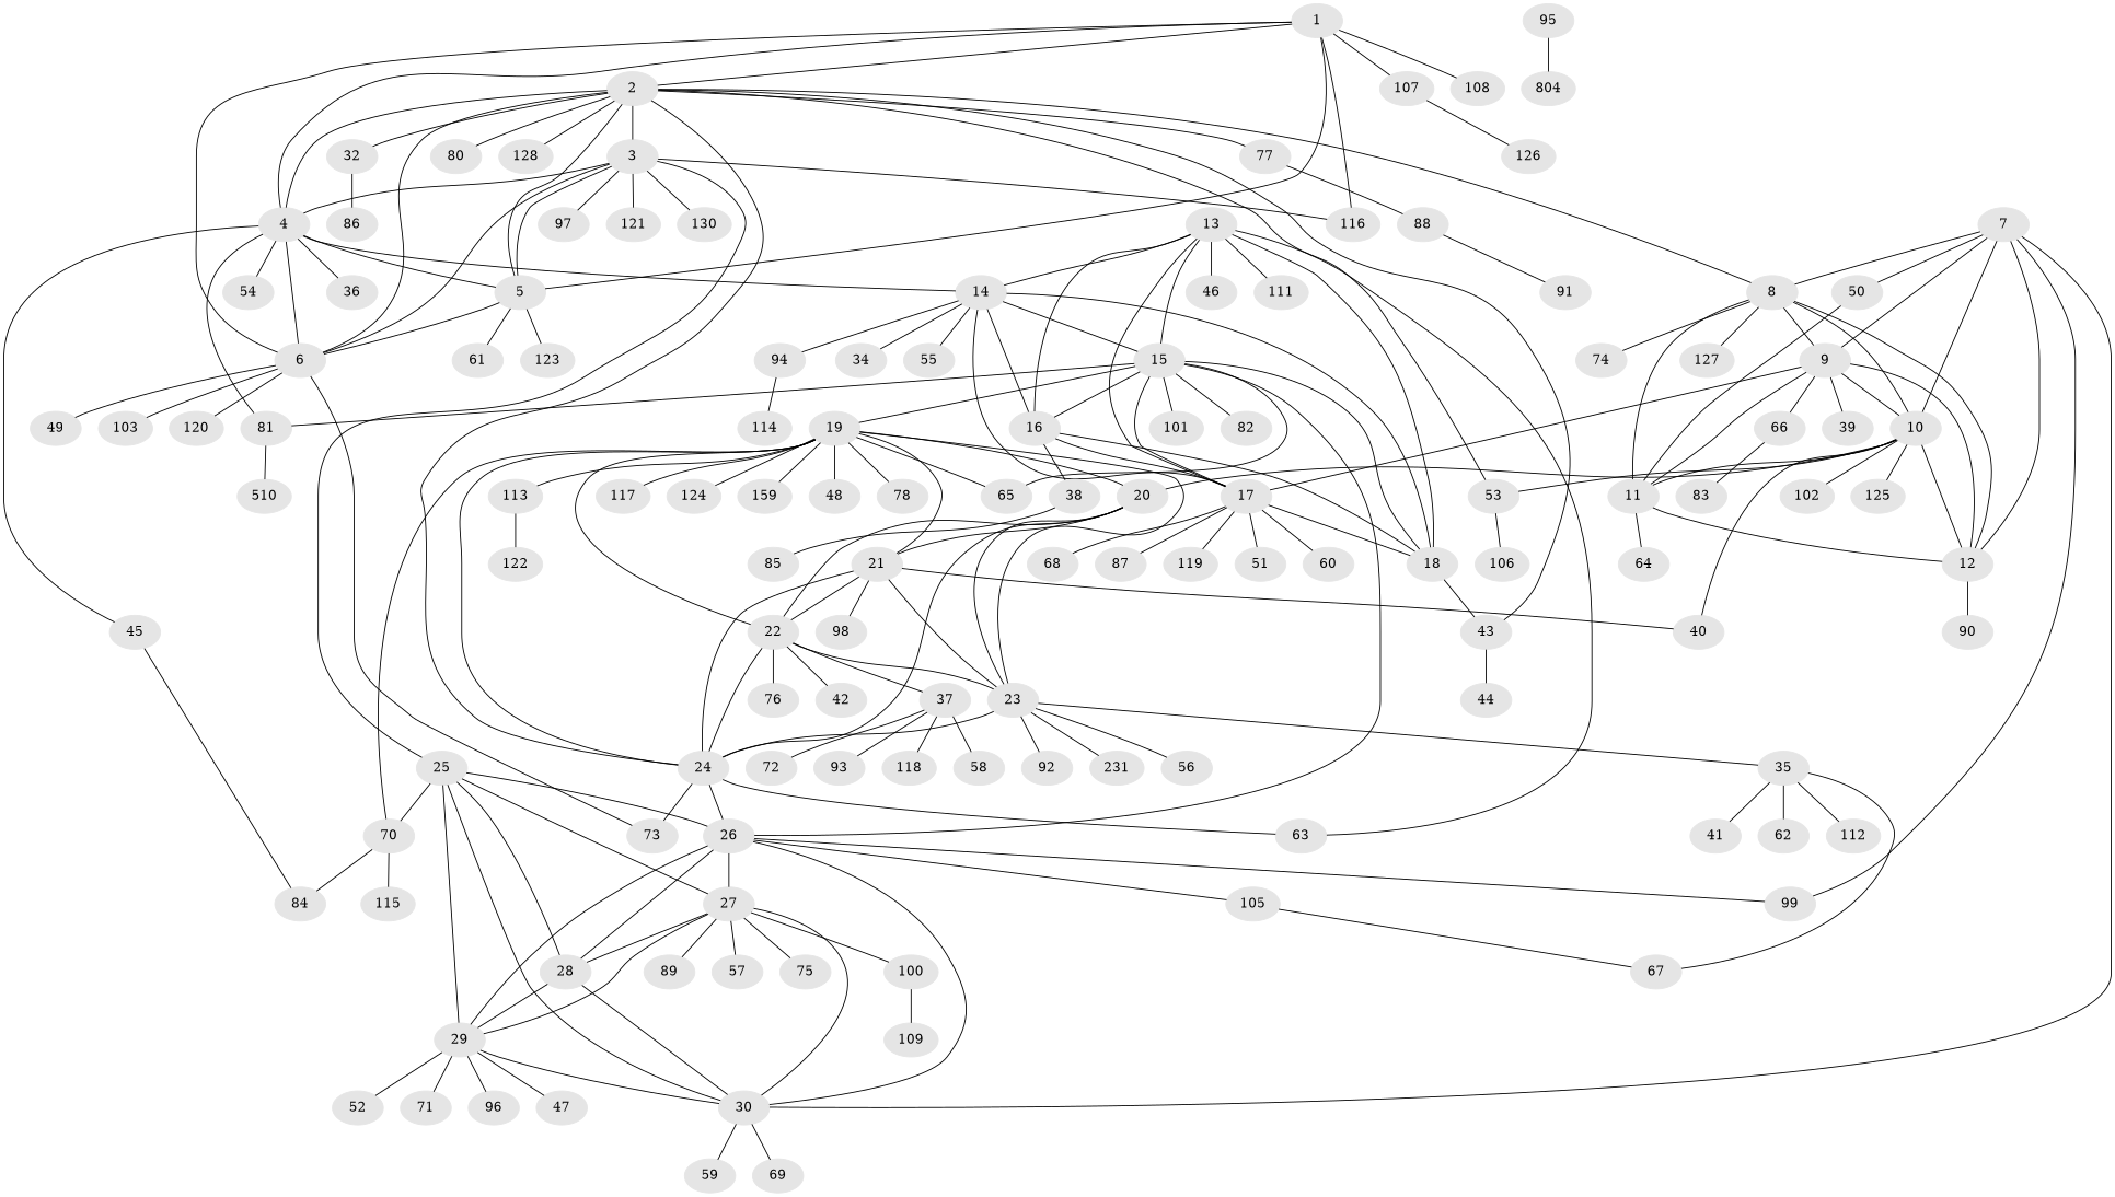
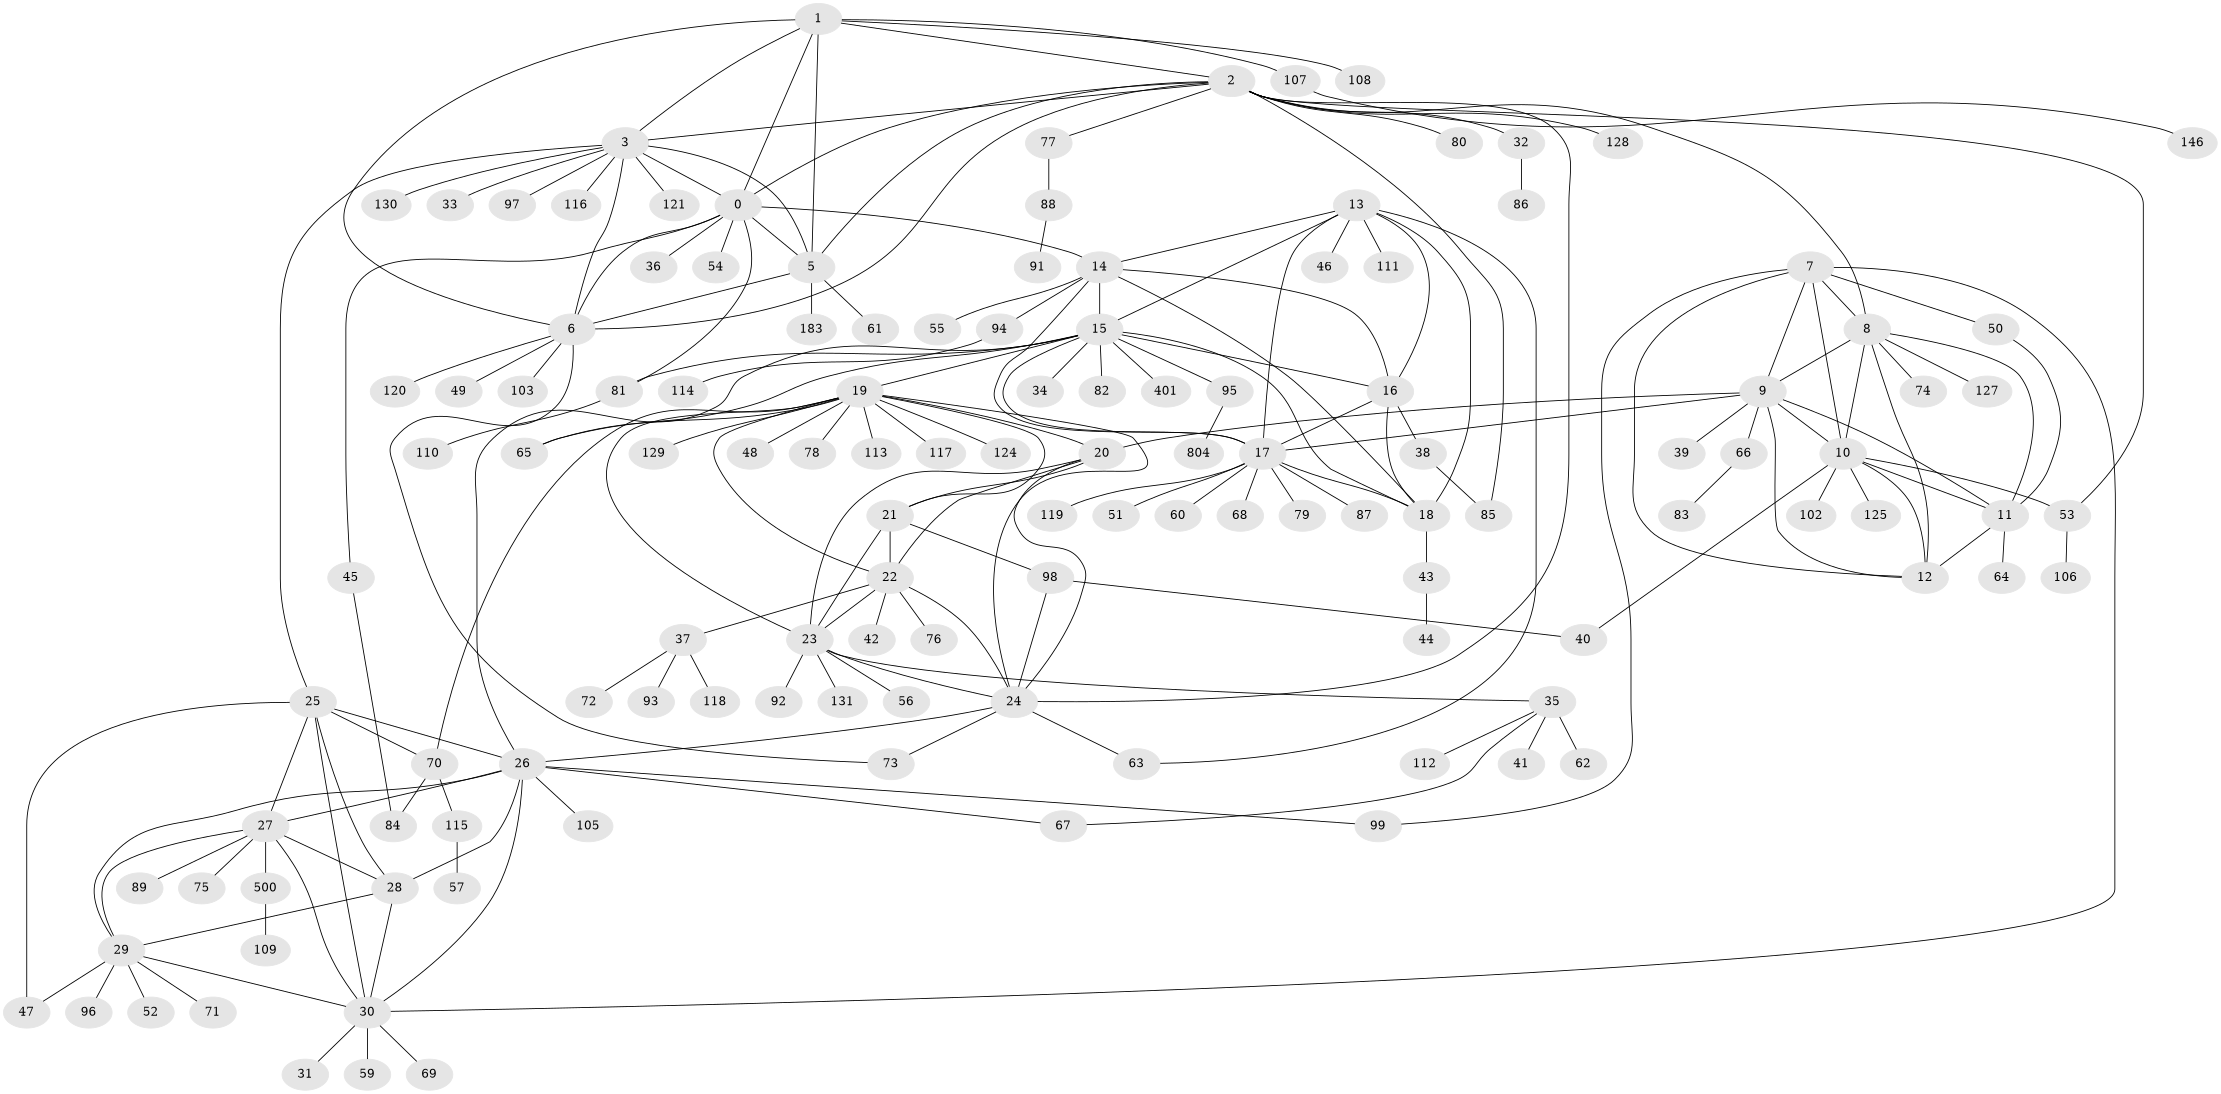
  graph {
    node [color=gray90 style=filled]
    1
    2
    3
-   4
+   4 [label=0]
    5
    6
    107
    108
    8
    24
    32
    43
    53
    77
    80
    128
    25
+   33
    97
    116
    121
    130
    14
    36
    45
    54
    81
    61
-   123
+   123 [label=183]
    49
    73
    103
    120
-   126
+   126 [label=146]
    9
    10
    11
    12
    74
    127
    63
    26
    86
    44
    106
    88
    30
    70
    27
    28
    29
    17
    15
    16
    18
    34
    55
    94
    84
-   110 [label=510]
+   110
    7
    50
    99
    39
    66
    20
    40
    102
    125
    64
-   90
+   31
    59
    69
    51
    60
    68
+   79
    87
    119
    83
    21
    22
    23
    13
    46
    111
    19
    65
    82
    95
-   101
+   101 [label=401]
    38
    114
    48
    78
    113
    117
    124
-   129 [label=159]
+   129
    67
    105
    n103 [label=804]
    85
    98
    37
    42
    76
    35
    56
    92
-   131 [label=231]
+   131
    115
-   122
-   58
    72
    93
    118
    41
    62
    112
    57
    75
    89
-   100
+   100 [label=500]
    47
    52
    71
    96
    109
    91
    1 -- 2
-   1 -- 116
+   1 -- 3
    1 -- 4
    1 -- 5
    1 -- 6
    1 -- 107
    1 -- 108
    2 -- 3
    2 -- 4
    2 -- 5
    2 -- 6
    2 -- 8
    2 -- 24
    2 -- 32
-   2 -- 43
+   2 -- 85
    2 -- 53
    2 -- 77
    2 -- 80
    2 -- 128
    3 -- 4
    3 -- 5
    3 -- 6
    3 -- 25
+   3 -- 33
    3 -- 97
    3 -- 116
    3 -- 121
    3 -- 130
    4 -- 5
    4 -- 6
    4 -- 14
    4 -- 36
    4 -- 45
    4 -- 54
    4 -- 81
    5 -- 6
    5 -- 61
    5 -- 123
    6 -- 49
    6 -- 73
    6 -- 103
    6 -- 120
    107 -- 126
    8 -- 9
    8 -- 10
    8 -- 11
    8 -- 12
    8 -- 74
    8 -- 127
    24 -- 73
    24 -- 63
    24 -- 26
    32 -- 86
    43 -- 44
    53 -- 106
    77 -- 88
    25 -- 26
    25 -- 30
    25 -- 70
    25 -- 27
    25 -- 28
-   25 -- 29
+   25 -- 47
    14 -- 17
    14 -- 15
    14 -- 16
    14 -- 18
-   14 -- 34
+   15 -- 34
    14 -- 55
    14 -- 94
    45 -- 84
    81 -- 110
    9 -- 10
    9 -- 11
    9 -- 12
    9 -- 17
    9 -- 39
    9 -- 66
    10 -- 53
    10 -- 11
    10 -- 12
-   10 -- 20
+   9 -- 20
    10 -- 40
    10 -- 102
    10 -- 125
    11 -- 12
    11 -- 64
-   12 -- 90
    26 -- 30
    26 -- 27
    26 -- 28
    26 -- 29
    26 -- 99
-   105 -- 67
+   26 -- 67
    26 -- 105
    88 -- 91
+   30 -- 31
    30 -- 59
    30 -- 69
    70 -- 84
    70 -- 115
    27 -- 30
    27 -- 28
    27 -- 29
-   27 -- 57
+   115 -- 57
    27 -- 75
    27 -- 89
    27 -- 100
    28 -- 30
    28 -- 29
    29 -- 30
    29 -- 47
    29 -- 52
    29 -- 71
    29 -- 96
    17 -- 18
    17 -- 51
    17 -- 60
    17 -- 68
+   17 -- 79
    17 -- 87
    17 -- 119
    15 -- 81
    15 -- 26
    15 -- 17
    15 -- 16
    15 -- 18
    15 -- 19
    15 -- 65
    15 -- 82
+   15 -- 95
    15 -- 101
    16 -- 17
    16 -- 18
    16 -- 38
    18 -- 43
    94 -- 114
    7 -- 8
    7 -- 9
    7 -- 10
    7 -- 12
    7 -- 30
    7 -- 50
    7 -- 99
    50 -- 11
    66 -- 83
    20 -- 24
    20 -- 21
    20 -- 22
    20 -- 23
-   21 -- 24
-   21 -- 40
+   98 -- 24
+   98 -- 40
    21 -- 22
    21 -- 23
    21 -- 98
    22 -- 24
    22 -- 23
    22 -- 37
    22 -- 42
    22 -- 76
    23 -- 24
    23 -- 35
    23 -- 56
    23 -- 92
    23 -- 131
    13 -- 14
    13 -- 63
    13 -- 17
    13 -- 15
    13 -- 16
    13 -- 18
    13 -- 46
    13 -- 111
    19 -- 24
    19 -- 70
    19 -- 20
    19 -- 21
    19 -- 22
    19 -- 23
    19 -- 65
    19 -- 48
    19 -- 78
    19 -- 113
    19 -- 117
    19 -- 124
    19 -- 129
    95 -- n103
    38 -- 85
-   113 -- 122
-   37 -- 58
    37 -- 72
    37 -- 93
    37 -- 118
    35 -- 67
    35 -- 41
    35 -- 62
    35 -- 112
    100 -- 109
  }
